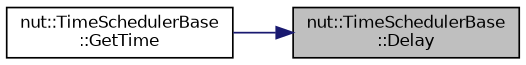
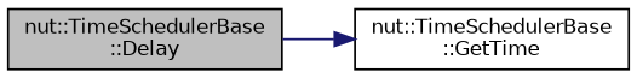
  digraph {
    rankdir=LR
    node [color=black fontname=Helvetica fontsize=10 shape=record style=filled]
    n1 [fillcolor=grey75 fontcolor=black height=0.2 label="nut::TimeSchedulerBase\l::Delay" width=0.4]
    n2 [fillcolor=white height=0.2 label="nut::TimeSchedulerBase\l::GetTime" width=0.4]
-   n2 -> n1 [color=midnightblue fontname=Helvetica fontsize=10 labelfontname=Helvetica labelfontsize=10 style=solid]
+   n1 -> n2 [color=midnightblue fontname=Helvetica fontsize=10 labelfontname=Helvetica labelfontsize=10 style=solid]
  }
